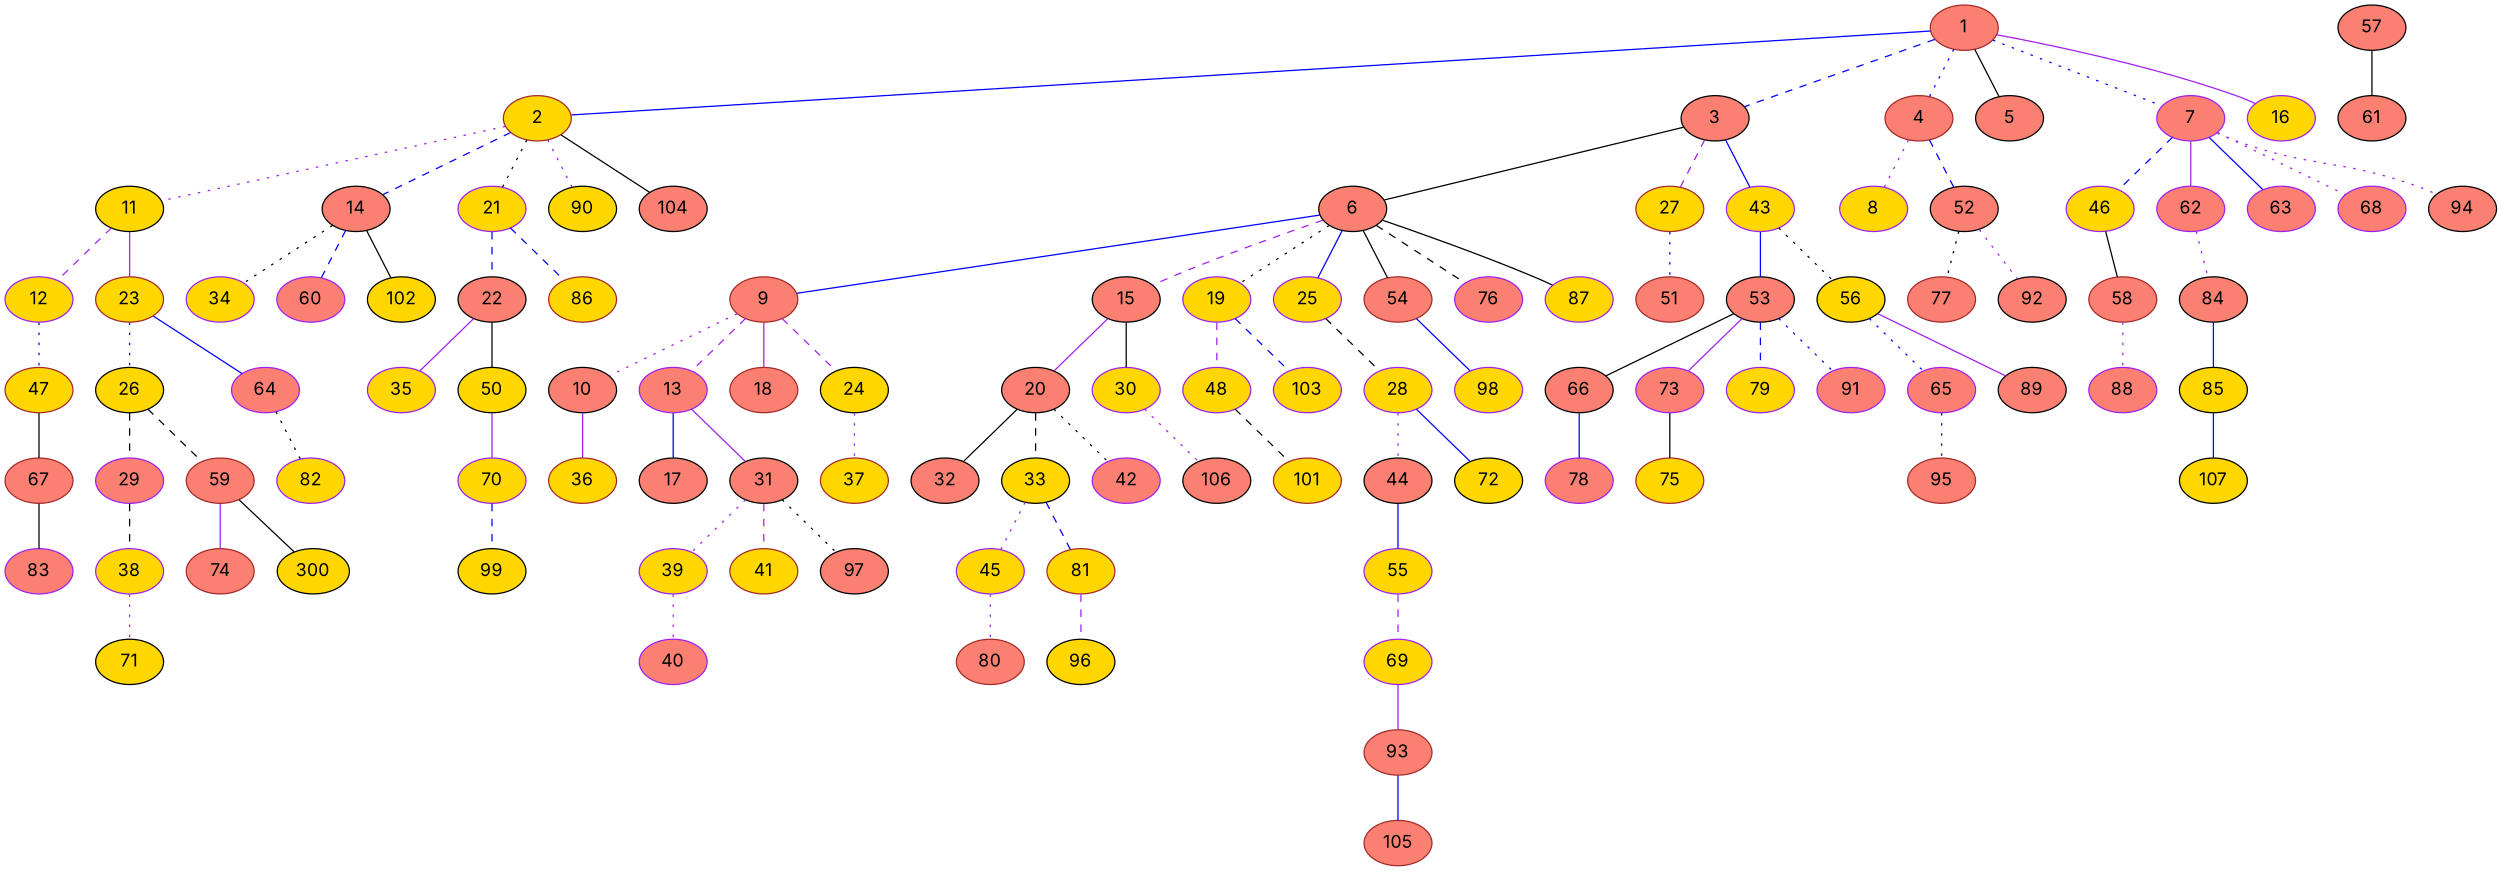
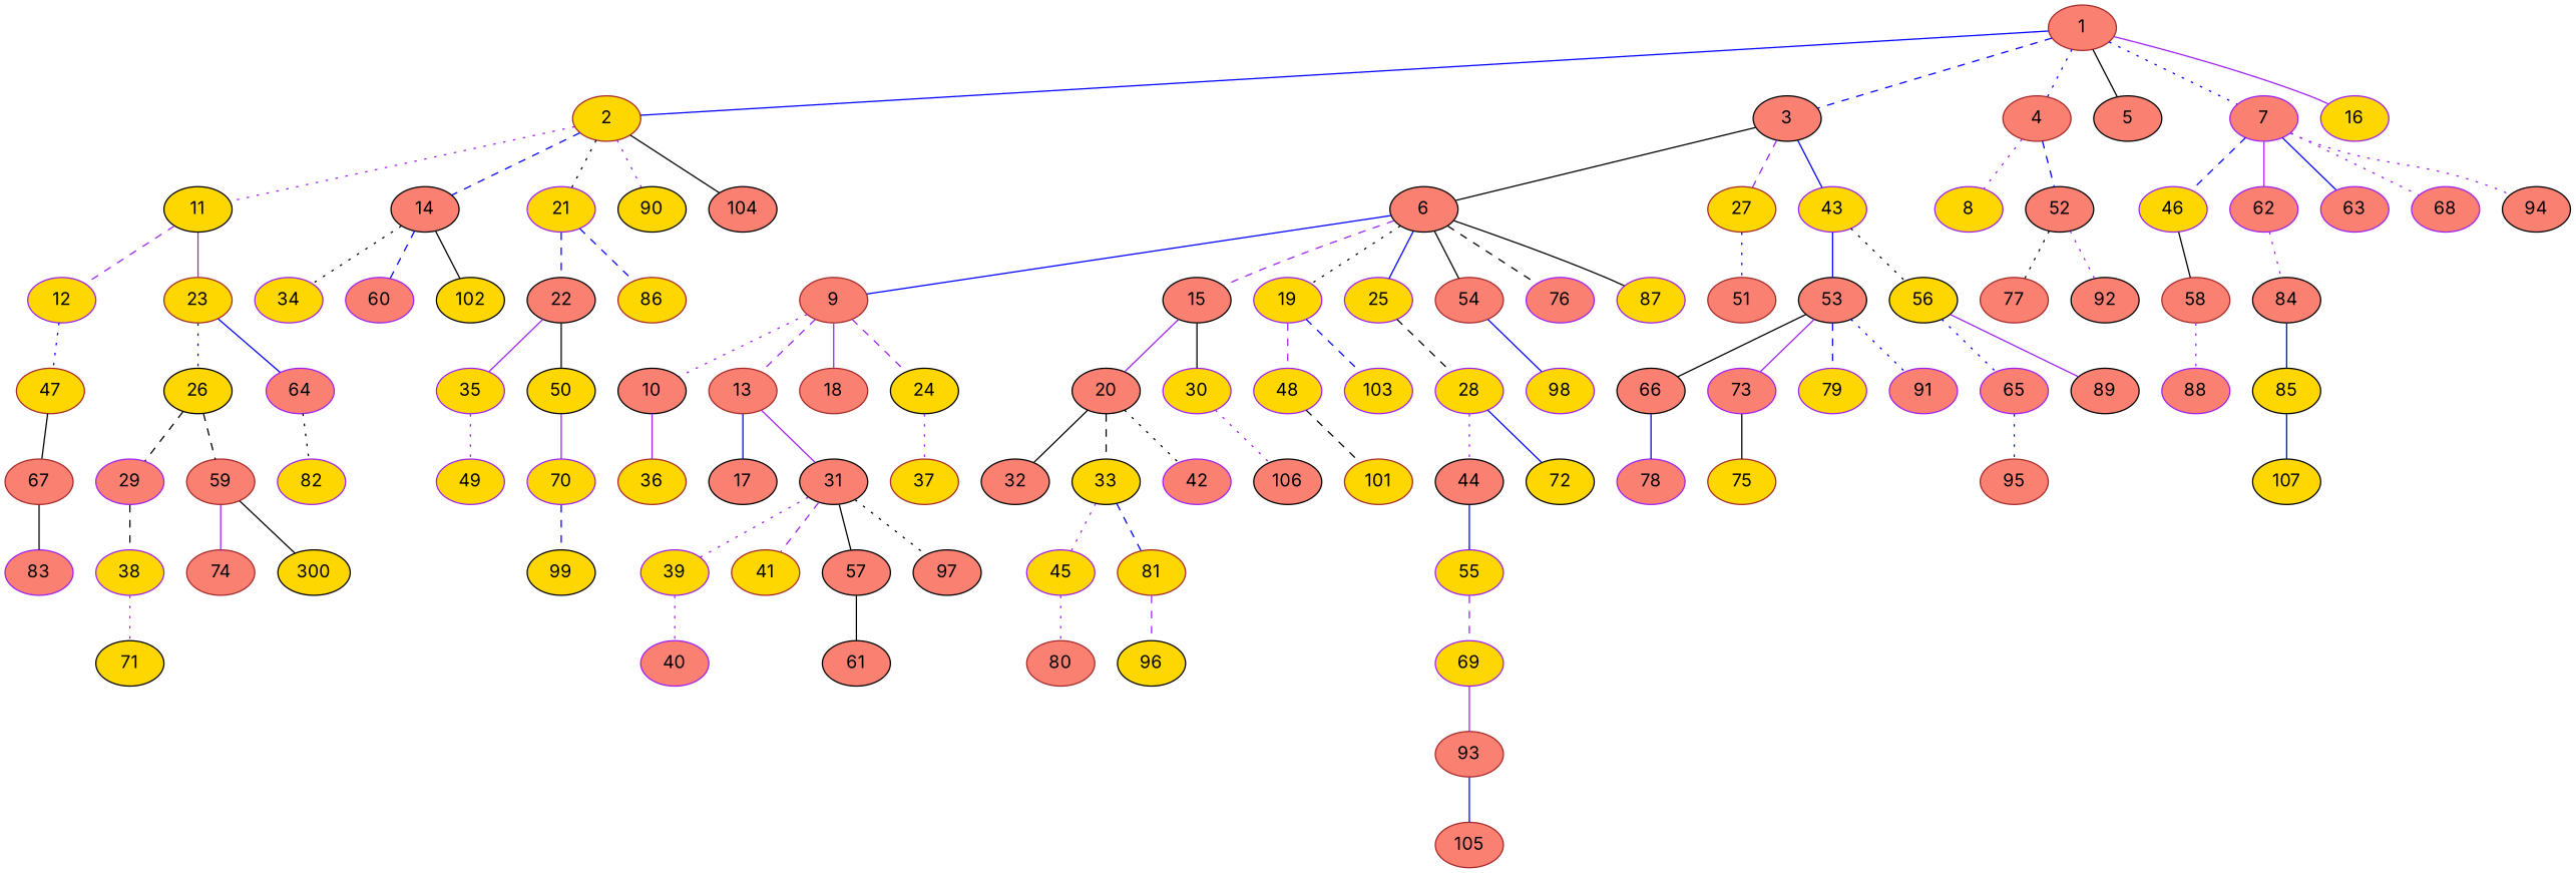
  graph {
    fontname=Inter
    node [color=purple fillcolor=salmon fontname=Inter style=filled]
    edge [color=purple fontname=Inter style=solid]
    1 [color=brown]
    2 [color=brown fillcolor=gold]
    3 [color=black]
    4 [color=brown]
    5 [color=black]
    7
    16 [fillcolor=gold]
    11 [color=black fillcolor=gold]
    14 [color=black]
    21 [fillcolor=gold]
    90 [color=black fillcolor=gold]
    104 [color=black]
    6 [color=black]
    27 [color=brown fillcolor=gold]
    43 [fillcolor=gold]
    8 [fillcolor=gold]
    52 [color=black]
    46 [fillcolor=gold]
    62
    63
    68
    94 [color=black]
    12 [fillcolor=gold]
    23 [color=brown fillcolor=gold]
    34 [fillcolor=gold]
    60
    102 [color=black fillcolor=gold]
    22 [color=black]
    86 [color=brown fillcolor=gold]
    9 [color=brown]
    15 [color=black]
    19 [fillcolor=gold]
    25 [fillcolor=gold]
    54 [color=brown]
    76
    87 [fillcolor=gold]
    51 [color=brown]
    53 [color=black]
    56 [color=black fillcolor=gold]
    77 [color=brown]
    92 [color=black]
    10 [color=black]
-   13
+   13 [color=brown]
    18 [color=brown]
    24 [color=black fillcolor=gold]
    20 [color=black]
    30 [fillcolor=gold]
    48 [fillcolor=gold]
    103 [fillcolor=gold]
    28 [fillcolor=gold]
    98 [fillcolor=gold]
    58 [color=brown]
    84 [color=black]
    36 [color=brown fillcolor=gold]
    17 [color=black]
    31 [color=black]
    37 [color=brown fillcolor=gold]
    47 [color=brown fillcolor=gold]
    26 [color=black fillcolor=gold]
    64
    67 [color=brown]
    39 [fillcolor=gold]
    41 [color=brown fillcolor=gold]
    57 [color=black]
    97 [color=black]
    32 [color=black]
    33 [color=black fillcolor=gold]
    42
    106 [color=black]
    101 [color=brown fillcolor=gold]
    45 [fillcolor=gold]
    81 [color=brown fillcolor=gold]
    35 [fillcolor=gold]
    50 [color=black fillcolor=gold]
+   49 [fillcolor=gold]
    70 [fillcolor=gold]
    29
    59 [color=brown]
    82 [fillcolor=gold]
    44 [color=black]
    72 [color=black fillcolor=gold]
    38 [fillcolor=gold]
    74 [color=brown]
    n84 [color=black fillcolor=gold label=300]
    55 [fillcolor=gold]
    71 [color=black fillcolor=gold]
    40
    61 [color=black]
    80 [color=brown]
    96 [color=black fillcolor=gold]
    66 [color=black]
    73
    79 [fillcolor=gold]
    91
    65
    89 [color=black]
    69 [fillcolor=gold]
    88
    83
    99 [color=black fillcolor=gold]
    78
    75 [color=brown fillcolor=gold]
    93 [color=brown]
    95 [color=brown]
    85 [color=black fillcolor=gold]
    105 [color=brown]
    107 [color=black fillcolor=gold]
    1 -- 2 [color=blue]
    1 -- 3 [color=blue style=dashed]
    1 -- 4 [color=blue style=dotted]
    1 -- 5 [color=black]
    1 -- 7 [color=blue style=dotted]
    1 -- 16
    2 -- 11 [style=dotted]
    2 -- 14 [color=blue style=dashed]
    2 -- 21 [color=black style=dotted]
    2 -- 90 [style=dotted]
    2 -- 104 [color=black]
    3 -- 6 [color=black]
    3 -- 27 [style=dashed]
    3 -- 43 [color=blue]
    4 -- 8 [style=dotted]
    4 -- 52 [color=blue style=dashed]
    7 -- 46 [color=blue style=dashed]
    7 -- 62
    7 -- 63 [color=blue]
    7 -- 68 [style=dotted]
    7 -- 94 [style=dotted]
    11 -- 12 [style=dashed]
    11 -- 23
    14 -- 34 [color=black style=dotted]
    14 -- 60 [color=blue style=dashed]
    14 -- 102 [color=black]
    21 -- 22 [color=blue style=dashed]
    21 -- 86 [color=blue style=dashed]
    6 -- 9 [color=blue]
    6 -- 15 [style=dashed]
    6 -- 19 [color=black style=dotted]
    6 -- 25 [color=blue]
    6 -- 54 [color=black]
    6 -- 76 [color=black style=dashed]
    6 -- 87 [color=black]
    27 -- 51 [color=blue style=dotted]
    43 -- 53 [color=blue]
    43 -- 56 [color=black style=dotted]
    52 -- 77 [color=black style=dotted]
    52 -- 92 [style=dotted]
    46 -- 58 [color=black]
    62 -- 84 [style=dotted]
    12 -- 47 [color=blue style=dotted]
    23 -- 26 [color=blue style=dotted]
    23 -- 64 [color=blue]
    22 -- 35
    22 -- 50 [color=black]
    9 -- 10 [style=dotted]
    9 -- 13 [style=dashed]
    9 -- 18
    9 -- 24 [style=dashed]
    15 -- 20
    15 -- 30 [color=black]
    19 -- 48 [style=dashed]
    19 -- 103 [color=blue style=dashed]
    25 -- 28 [color=black style=dashed]
    54 -- 98 [color=blue]
    53 -- 66 [color=black]
    53 -- 73
    53 -- 79 [color=blue style=dashed]
    53 -- 91 [color=blue style=dotted]
    56 -- 65 [color=blue style=dotted]
    56 -- 89
    10 -- 36
    13 -- 17 [color=blue]
    13 -- 31
    24 -- 37 [style=dotted]
    20 -- 32 [color=black]
    20 -- 33 [color=black style=dashed]
    20 -- 42 [color=black style=dotted]
    30 -- 106 [style=dotted]
    48 -- 101 [color=black style=dashed]
    28 -- 44 [style=dotted]
    28 -- 72 [color=blue]
    58 -- 88 [style=dotted]
    84 -- 85 [color=blue]
    31 -- 39 [style=dotted]
    31 -- 41 [style=dashed]
+   31 -- 57 [color=black]
    31 -- 97 [color=black style=dotted]
    47 -- 67 [color=black]
    26 -- 29 [color=black style=dashed]
    26 -- 59 [color=black style=dashed]
    64 -- 82 [color=black style=dotted]
    67 -- 83 [color=black]
    39 -- 40 [style=dotted]
    57 -- 61 [color=black]
    33 -- 45 [style=dotted]
    33 -- 81 [color=blue style=dashed]
    45 -- 80 [style=dotted]
    81 -- 96 [style=dashed]
+   35 -- 49 [style=dotted]
    50 -- 70
    70 -- 99 [color=blue style=dashed]
    29 -- 38 [color=black style=dashed]
    59 -- 74
    59 -- n84 [color=black]
    44 -- 55 [color=blue]
    38 -- 71 [style=dotted]
    55 -- 69 [style=dashed]
    66 -- 78 [color=blue]
    73 -- 75 [color=black]
    65 -- 95 [color=blue style=dotted]
    69 -- 93
    93 -- 105 [color=blue]
    85 -- 107 [color=blue]
  }
